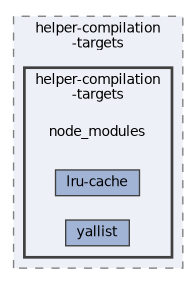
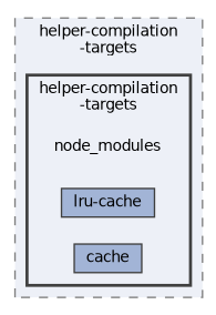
  digraph {
    compound=true
    rankdir=LR
    node [fontname=Helvetica fontsize=10 shape=box color=grey25 fillcolor="#a2b4d6" style=filled]
    n1 [height=0.2 label=node_modules shape=plaintext width=0.4 color="" fillcolor="" style=""]
    n2 [height=0.2 label="lru-cache" width=0.4]
-   n3 [height=0.2 label=yallist width=0.4]
+   n3 [height=0.2 label=cache width=0.4]
    subgraph cluster_1 {
      bgcolor="#edf0f7"
      fontname=Helvetica
      fontsize=10
      label="helper-compilation\l-targets"
      pencolor=grey50
      style="filled,dashed"
      subgraph cluster_2 {
        bgcolor="#edf0f7"
        fontname=Helvetica
        fontsize=10
        pencolor=grey25
        style="filled,bold"
        n1
        n2
        n3
      }
    }
  }
